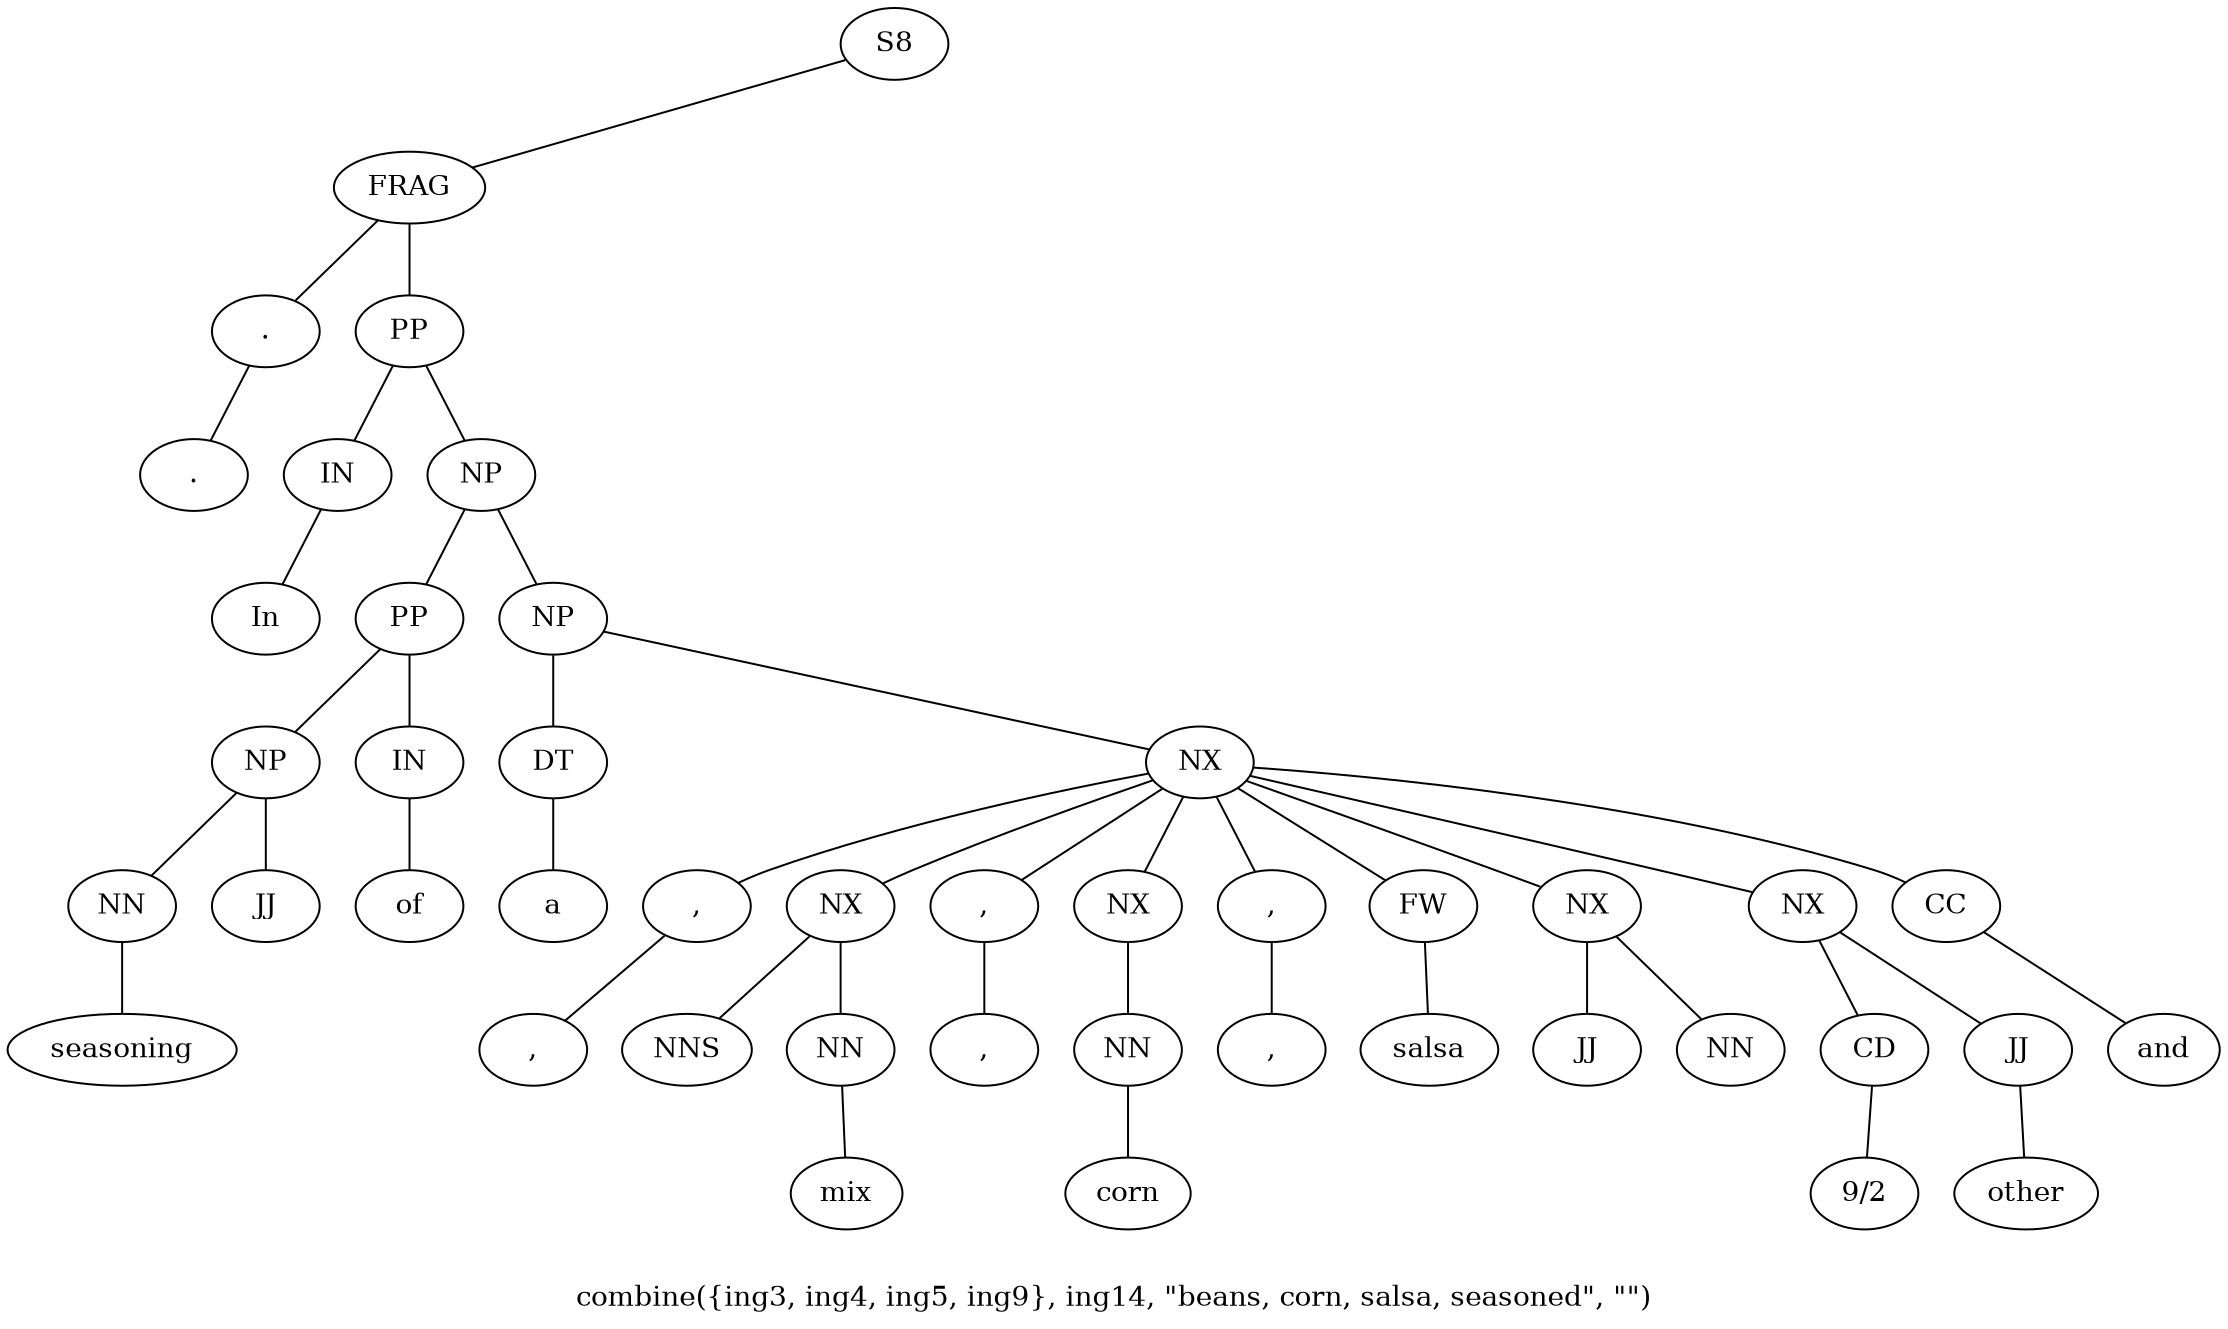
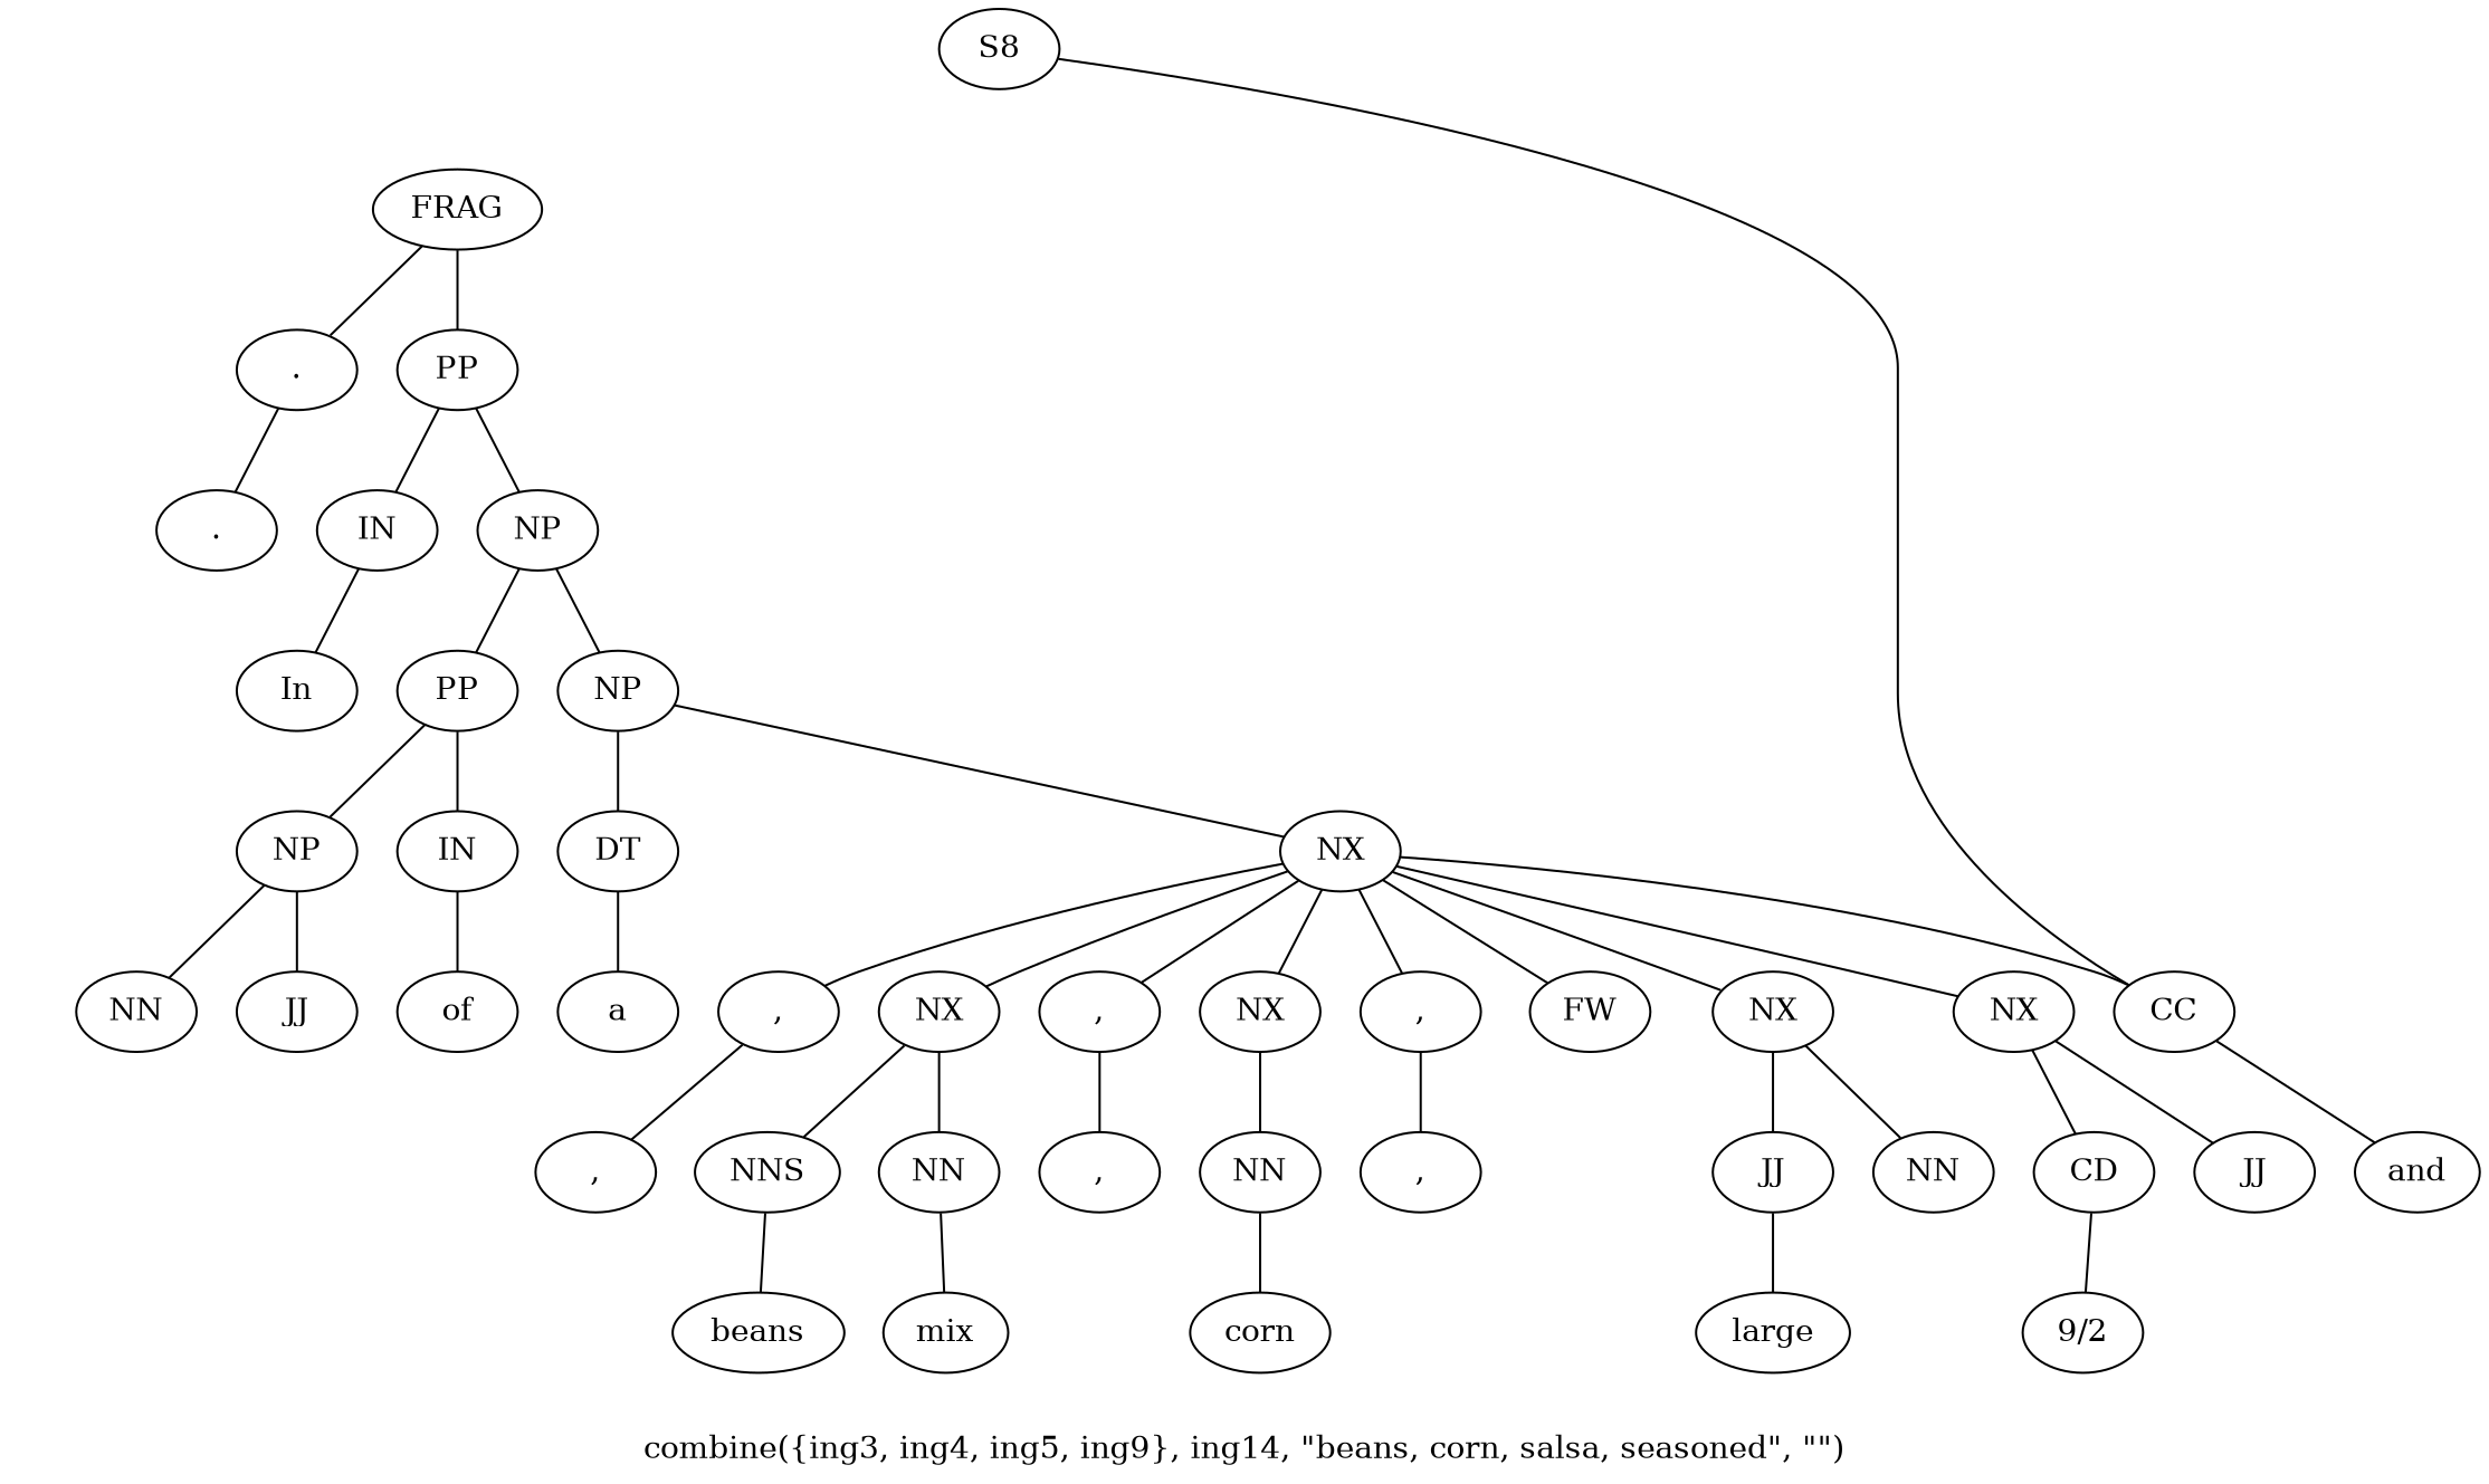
  graph {
    label="combine({ing3, ing4, ing5, ing9}, ing14, \"beans, corn, salsa, seasoned\", \"\")"
    n1 [label=S8]
    n2 [label=FRAG]
    n3 [label=PP]
    n4 [label="."]
    n5 [label=IN]
    n6 [label=NP]
    n7 [label="."]
    n8 [label=In]
    n9 [label=NP]
    n10 [label=PP]
    n11 [label=DT]
    n12 [label=NX]
    n13 [label=IN]
    n14 [label=NP]
    n15 [label=a]
    n16 [label=NX]
    n17 [label=","]
    n18 [label=NX]
    n19 [label=","]
    n20 [label=NX]
    n21 [label=","]
    n22 [label=FW]
    n23 [label=CC]
    n24 [label=NX]
    n25 [label=JJ]
    n26 [label=NN]
    n27 [label=","]
    n28 [label=NN]
    n29 [label=NNS]
    n30 [label=","]
    n31 [label=NN]
    n32 [label=","]
-   n33 [label=salsa]
    n34 [label=and]
    n35 [label=JJ]
    n36 [label=CD]
+   n37 [label=large]
    n38 [label=mix]
+   n39 [label=beans]
    n40 [label=corn]
-   n41 [label=other]
    n42 [label="9/2"]
    n43 [label=of]
    n44 [label=JJ]
    n45 [label=NN]
-   n46 [label=seasoning]
-   n1 -- n2
+   n1 -- n23
    n2 -- n3
    n2 -- n4
    n3 -- n5
    n3 -- n6
    n4 -- n7
    n5 -- n8
    n6 -- n9
    n6 -- n10
    n9 -- n11
    n9 -- n12
    n10 -- n13
    n10 -- n14
    n11 -- n15
    n12 -- n16
    n12 -- n17
    n12 -- n18
    n12 -- n19
    n12 -- n20
    n12 -- n21
    n12 -- n22
    n12 -- n23
    n12 -- n24
    n13 -- n43
    n14 -- n44
    n14 -- n45
    n16 -- n25
    n16 -- n26
    n17 -- n27
    n18 -- n28
    n18 -- n29
    n19 -- n30
    n20 -- n31
    n21 -- n32
-   n22 -- n33
    n23 -- n34
    n24 -- n35
    n24 -- n36
+   n25 -- n37
    n28 -- n38
+   n29 -- n39
    n31 -- n40
-   n35 -- n41
    n36 -- n42
-   n45 -- n46
  }
